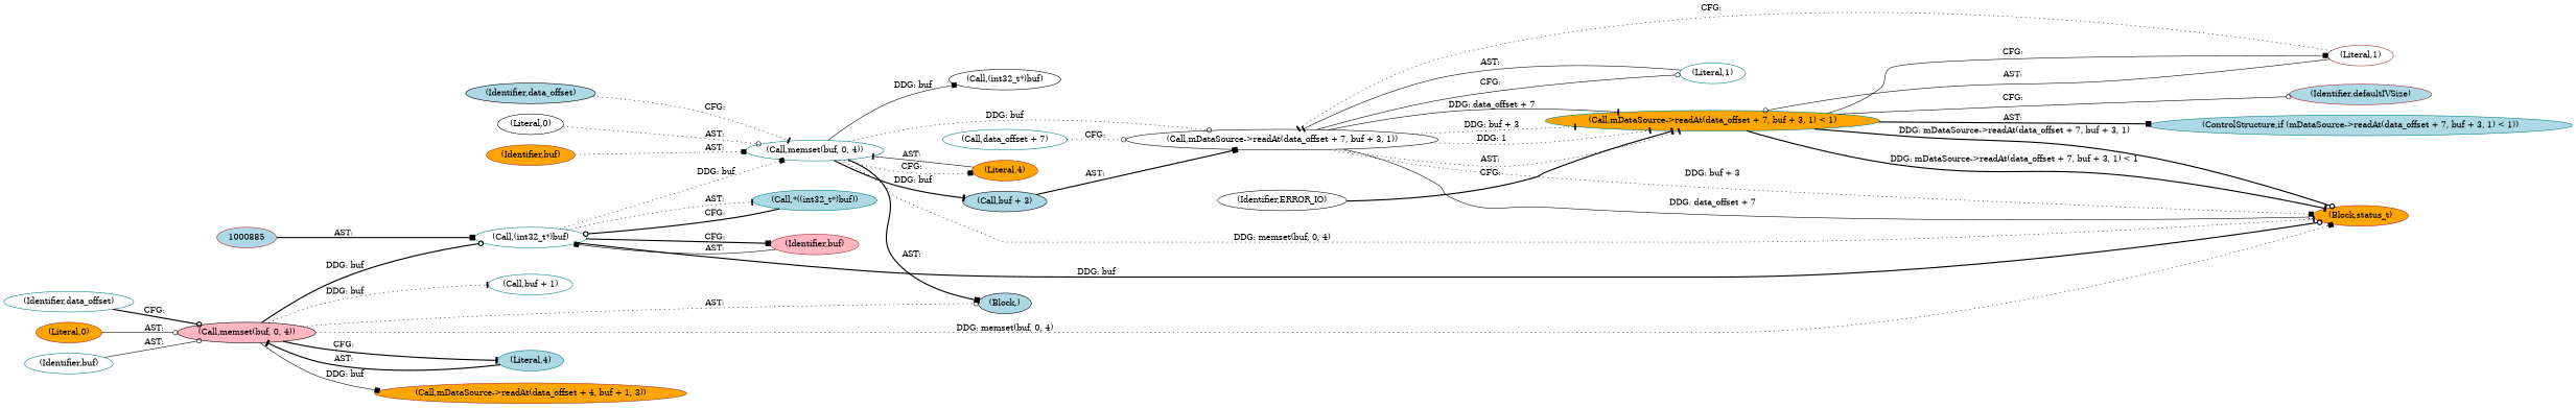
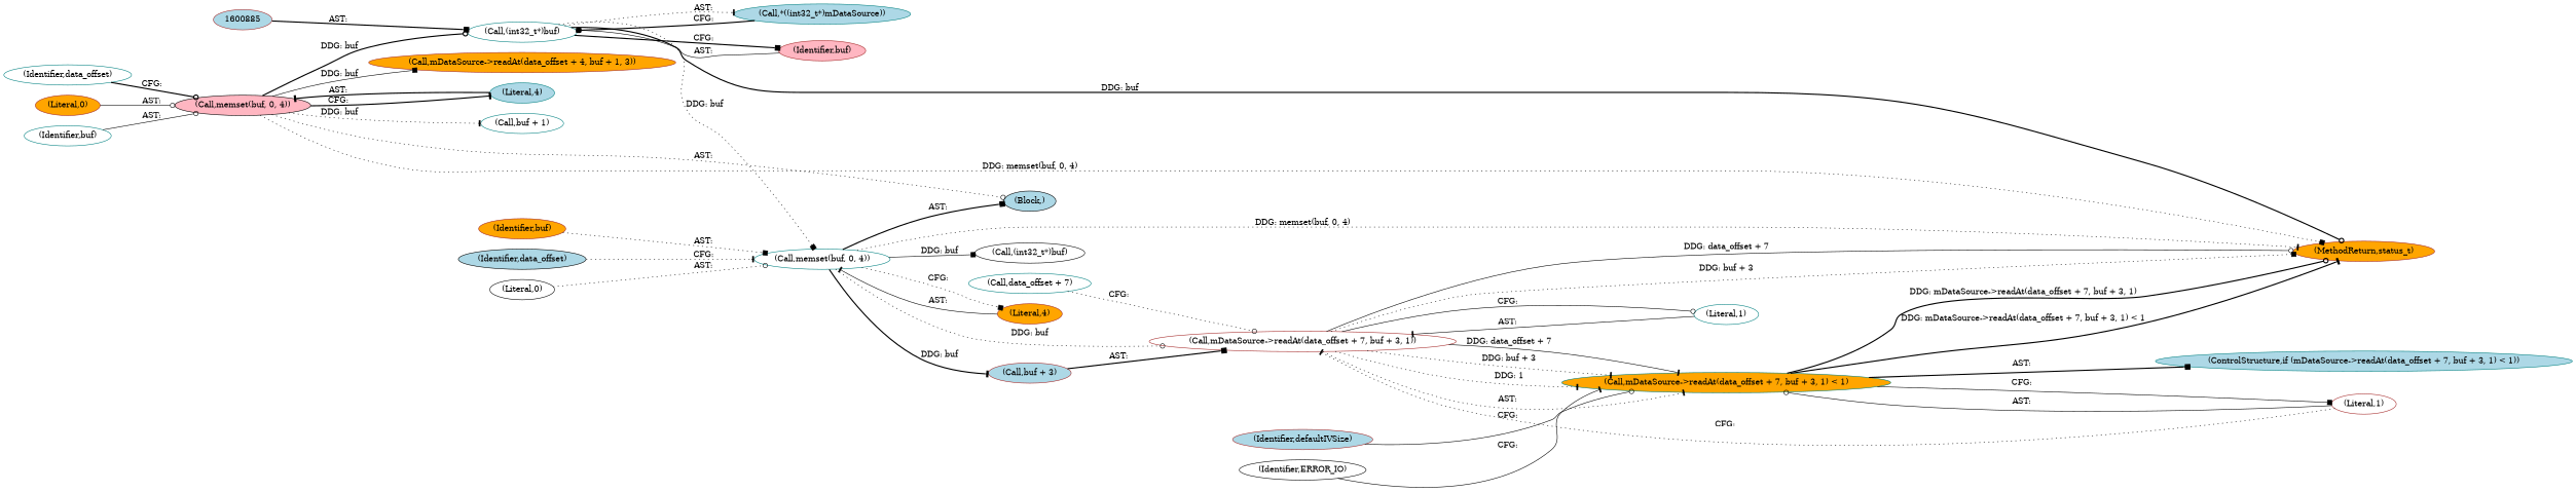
  digraph {
    rankdir=LR
    node [color=brown fillcolor=white style=filled]
    edge [arrowhead=tee style=dotted]
-   n1 [color=black label="(Call,mDataSource->readAt(data_offset + 7, buf + 3, 1))"]
+   n1 [label="(Call,mDataSource->readAt(data_offset + 7, buf + 3, 1))"]
    n2 [color=teal fillcolor=orange label="(Call,mDataSource->readAt(data_offset + 7, buf + 3, 1) < 1)"]
    n3 [color=teal label="(Literal,1)"]
-   n4 [fillcolor=orange label="(Block,status_t)"]
+   n4 [fillcolor=orange label="(MethodReturn,status_t)"]
    n5 [label="(Literal,1)"]
    n6 [color=teal fillcolor=lightblue label="(ControlStructure,if (mDataSource->readAt(data_offset + 7, buf + 3, 1) < 1))"]
    n7 [color=teal label="(Call,memset(buf, 0, 4))"]
    n8 [fillcolor=orange label="(Literal,4)"]
    n9 [color=black fillcolor=lightblue label="(Block,)"]
-   n10 [color=black fillcolor=lightblue label="(Call,buf + 3)"]
+   n10 [fillcolor=lightblue label="(Call,buf + 3)"]
    n11 [color=black label="(Call,(int32_t*)buf)"]
    n12 [color=teal label="(Call,(int32_t*)buf)"]
-   n13 [color=teal fillcolor=lightblue label="(Call,*((int32_t*)buf))"]
+   n13 [color=teal fillcolor=lightblue label="(Call,*((int32_t*)mDataSource))"]
    n14 [fillcolor=lightpink label="(Identifier,buf)"]
    n15 [color=black fillcolor=lightpink label="(Call,memset(buf, 0, 4))"]
    n16 [color=teal fillcolor=lightblue label="(Literal,4)"]
    n17 [fillcolor=orange label="(Call,mDataSource->readAt(data_offset + 4, buf + 1, 3))"]
    n18 [color=teal label="(Call,buf + 1)"]
    n19 [color=teal label="(Identifier,data_offset)"]
    n20 [color=black label="(Identifier,ERROR_IO)"]
    n21 [fillcolor=orange label="(Identifier,buf)"]
    n22 [fillcolor=orange label="(Literal,0)"]
    n23 [color=black fillcolor=lightblue label="(Identifier,data_offset)"]
    n24 [color=teal label="(Identifier,buf)"]
    n25 [color=black label="(Literal,0)"]
    n26 [color=teal label="(Call,data_offset + 7)"]
    n27 [fillcolor=lightblue label="(Identifier,defaultIVSize)"]
-   1000885 [fillcolor=lightblue]
+   1000885 [fillcolor=lightblue label=1600885]
    n1 -> n2 [label="AST: "]
    n1 -> n2 [label="DDG: data_offset + 7" style=solid]
    n1 -> n2 [label="DDG: buf + 3"]
    n1 -> n2 [label="DDG: 1"]
    n1 -> n3 [arrowhead=odot label="CFG: " style=solid]
    n1 -> n4 [arrowhead=box label="DDG: buf + 3"]
    n1 -> n4 [arrowhead=odot label="DDG: data_offset + 7" style=solid]
    n2 -> n4 [label="DDG: mDataSource->readAt(data_offset + 7, buf + 3, 1) < 1" style=bold]
    n2 -> n4 [arrowhead=odot label="DDG: mDataSource->readAt(data_offset + 7, buf + 3, 1)" style=bold]
    n2 -> n5 [arrowhead=box label="CFG: " style=solid]
    n2 -> n6 [arrowhead=box label="AST: " style=bold]
    n3 -> n1 [label="AST: " style=solid]
    n5 -> n1 [label="CFG: "]
    n5 -> n2 [arrowhead=odot label="AST: " style=solid]
    n7 -> n1 [arrowhead=odot label="DDG: buf"]
    n7 -> n4 [label="DDG: memset(buf, 0, 4)"]
    n7 -> n8 [arrowhead=box label="CFG: "]
    n7 -> n9 [arrowhead=box label="AST: " style=bold]
    n7 -> n10 [label="DDG: buf" style=bold]
    n7 -> n11 [arrowhead=box label="DDG: buf" style=solid]
    n8 -> n7 [label="AST: " style=solid]
    n10 -> n1 [arrowhead=box label="AST: " style=bold]
    n12 -> n4 [arrowhead=odot label="DDG: buf" style=bold]
    n12 -> n7 [arrowhead=box label="DDG: buf"]
    n12 -> n13 [label="AST: "]
    n12 -> n14 [arrowhead=box label="CFG: " style=bold]
    n13 -> n12 [arrowhead=odot label="CFG: " style=bold]
    n14 -> n12 [arrowhead=box label="AST: " style=solid]
    n15 -> n4 [arrowhead=box label="DDG: memset(buf, 0, 4)"]
    n15 -> n9 [arrowhead=odot label="AST: "]
    n15 -> n12 [arrowhead=odot label="DDG: buf" style=bold]
    n15 -> n16 [label="CFG: " style=bold]
    n15 -> n17 [arrowhead=box label="DDG: buf" style=solid]
    n15 -> n18 [label="DDG: buf"]
    n16 -> n15 [label="AST: " style=bold]
    n19 -> n15 [arrowhead=odot label="CFG: " style=bold]
-   n20 -> n2 [label="CFG: " style=bold]
+   n20 -> n2 [label="CFG: " style=solid]
    n21 -> n7 [arrowhead=box label="AST: "]
    n22 -> n15 [arrowhead=odot label="AST: " style=solid]
    n23 -> n7 [label="CFG: "]
    n24 -> n15 [arrowhead=odot label="AST: " style=solid]
    n25 -> n7 [arrowhead=odot label="AST: "]
    n26 -> n1 [arrowhead=odot label="CFG: "]
-   n2 -> n27 [arrowhead=odot label="CFG: " style=solid]
+   n27 -> n2 [arrowhead=odot label="CFG: " style=solid]
    1000885 -> n12 [arrowhead=box label="AST: " style=bold]
  }
